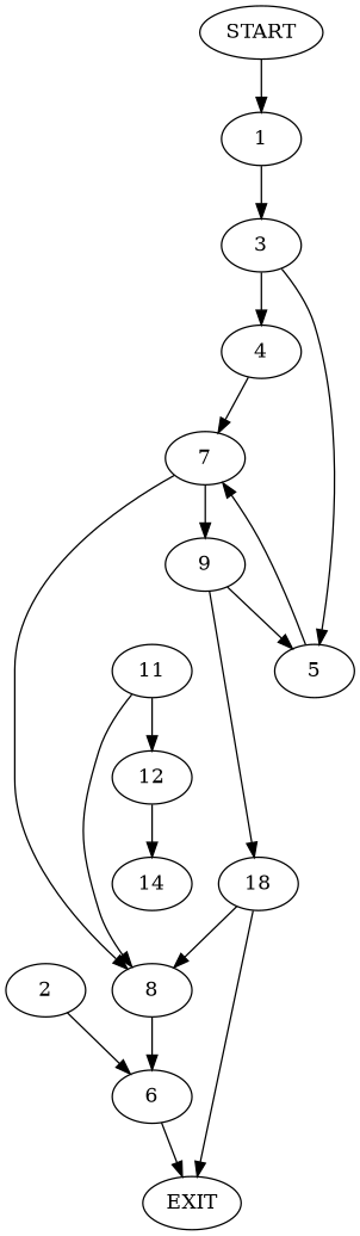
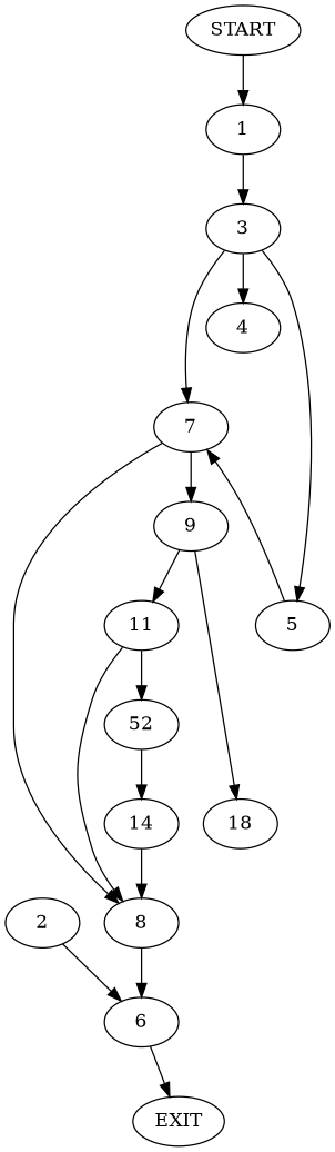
  digraph {
    n1 [label=START]
    1
    3
    n4 [label=EXIT]
    2
    6
    4
    5
    7
    8
    9
    n12 [label=18]
    11
-   12
+   12 [label=52]
    14
    n1 -> 1
    1 -> 3
    3 -> 4
    3 -> 5
    2 -> 6
    6 -> n4
-   4 -> 7
+   3 -> 7
    5 -> 7
    7 -> 8
    7 -> 9
    8 -> 6
    9 -> n12
-   9 -> 5
-   n12 -> n4
+   9 -> 11
    11 -> 8
    11 -> 12
    12 -> 14
-   n12 -> 8
+   14 -> 8
  }
